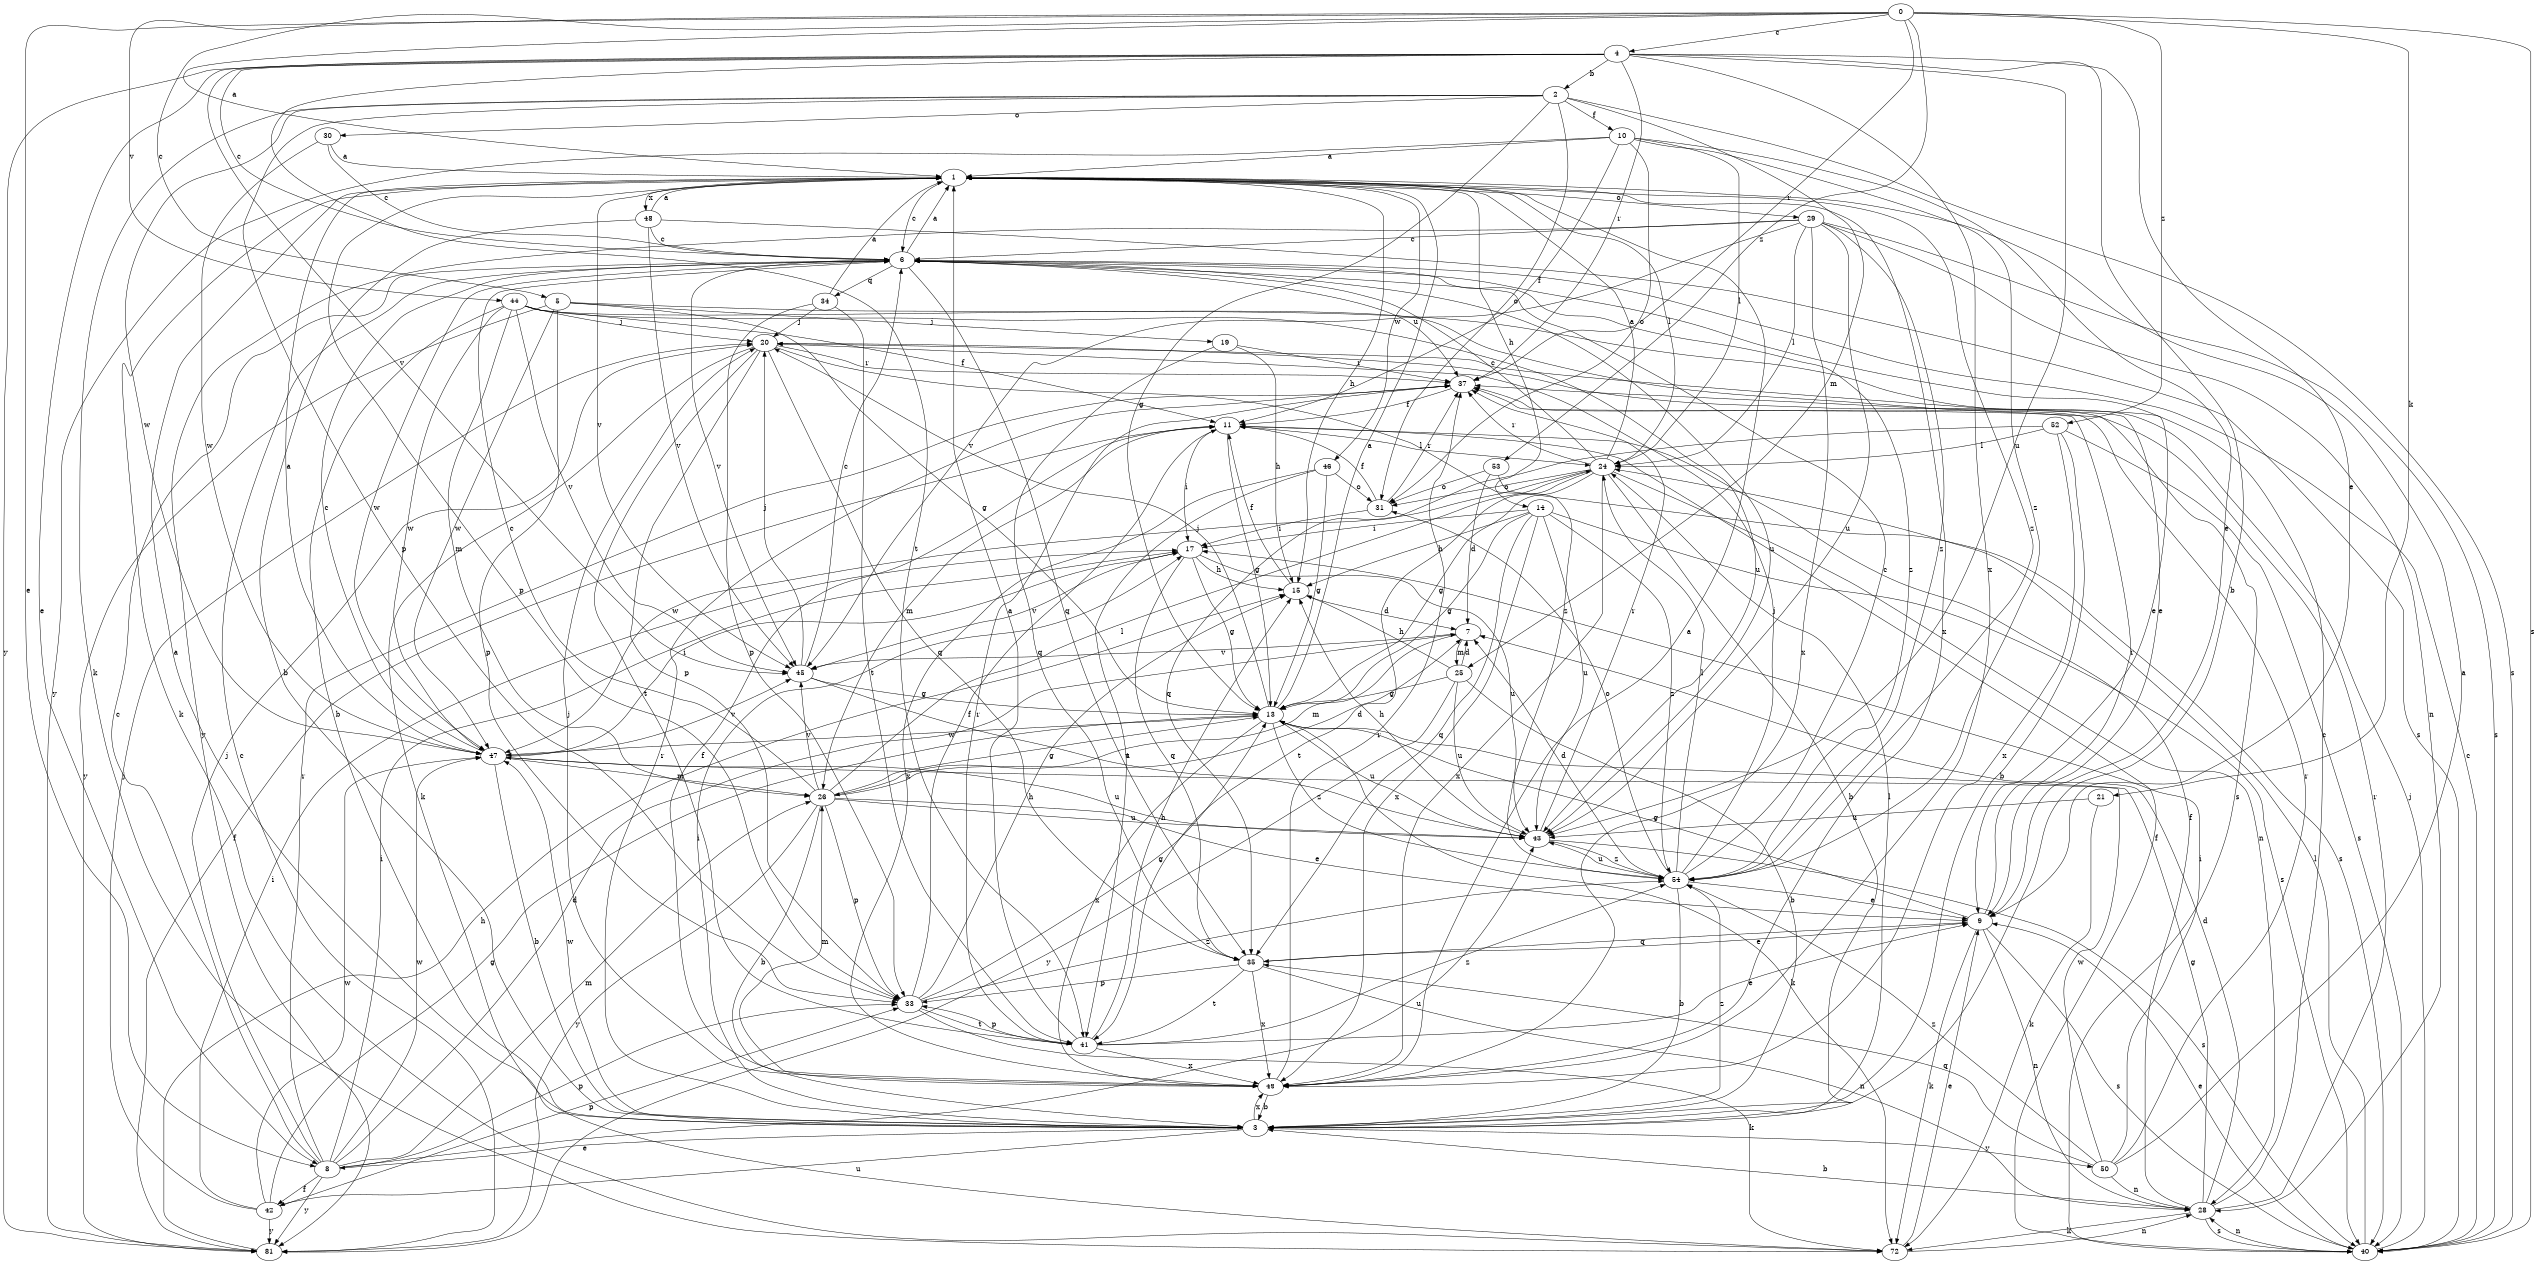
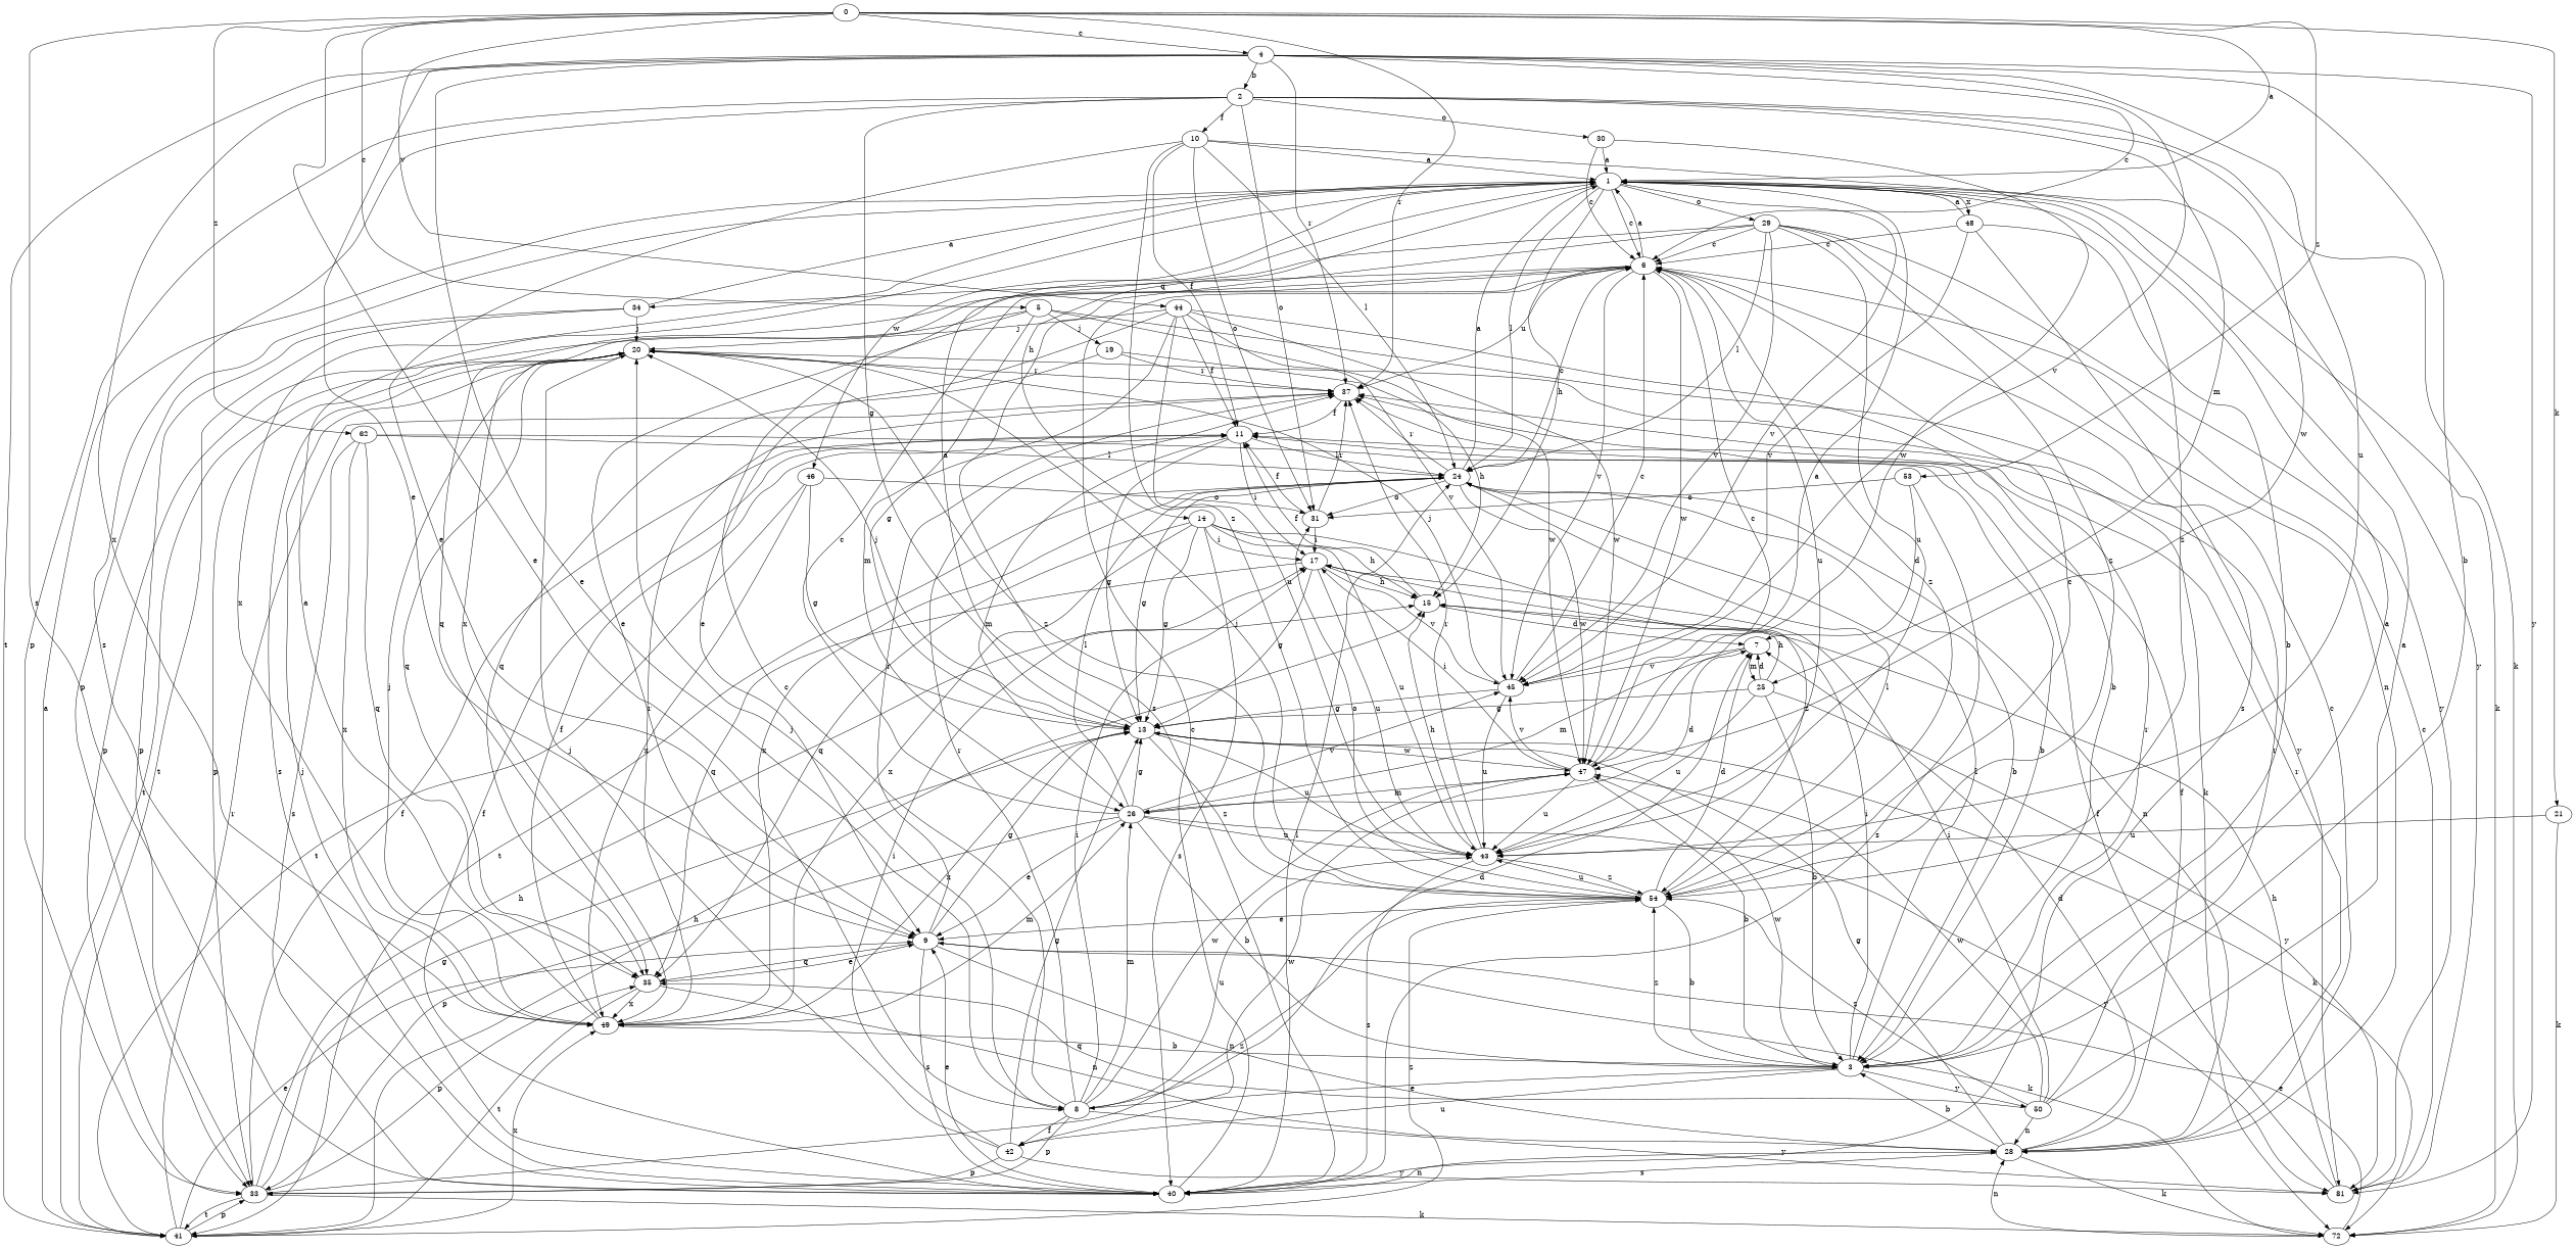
  strict digraph {
    0
    1
    4
    5
    8
    21
    37
    40
    44
-   52
+   52 [label=62]
    53
    6
    14
    15
    n15 [label=72]
    24
    29
    33
    45
    46
    48
    49
    54
    2
    3
    9
    41
    43
    n29 [label=81]
    13
    47
    19
    17
    42
    7
    26
    20
    11
    28
    35
    31
    34
    10
    25
    30
    50
    0 -> 1 [label=a]
    0 -> 4 [label=c]
    0 -> 5 [label=c]
    0 -> 8 [label=e]
    0 -> 21 [label=k]
    0 -> 37 [label=r]
    0 -> 40 [label=s]
    0 -> 44 [label=v]
    0 -> 52 [label=z]
    0 -> 53 [label=z]
    1 -> 6 [label=c]
    1 -> 14 [label=h]
    1 -> 15 [label=h]
    1 -> n15 [label=k]
    1 -> 24 [label=l]
    1 -> 29 [label=o]
    1 -> 33 [label=p]
    1 -> 45 [label=v]
    1 -> 46 [label=w]
    1 -> 48 [label=x]
    1 -> 49 [label=x]
    1 -> 54 [label=z]
    4 -> 8 [label=e]
    4 -> 37 [label=r]
    4 -> 6 [label=c]
    4 -> 45 [label=v]
    4 -> 49 [label=x]
    4 -> 2 [label=b]
    4 -> 3 [label=b]
    4 -> 9 [label=e]
    4 -> 41 [label=t]
    4 -> 43 [label=u]
    4 -> n29 [label=y]
    5 -> 33 [label=p]
    5 -> 9 [label=e]
    5 -> n29 [label=y]
    5 -> 13 [label=g]
    5 -> 47 [label=w]
    5 -> 19 [label=j]
    8 -> 37 [label=r]
    8 -> 6 [label=c]
    8 -> 33 [label=p]
    8 -> 43 [label=u]
    8 -> n29 [label=y]
    8 -> 47 [label=w]
    8 -> 17 [label=i]
    8 -> 42 [label=f]
    8 -> 7 [label=d]
    8 -> 26 [label=m]
    8 -> 20 [label=j]
    21 -> n15 [label=k]
    21 -> 43 [label=u]
    37 -> 11 [label=f]
    40 -> 6 [label=c]
    40 -> 24 [label=l]
    40 -> 9 [label=e]
    40 -> 20 [label=j]
    40 -> 11 [label=f]
    40 -> 28 [label=n]
    44 -> 45 [label=v]
    44 -> 3 [label=b]
    44 -> 9 [label=e]
    44 -> 43 [label=u]
    44 -> 47 [label=w]
    44 -> 26 [label=m]
    44 -> 20 [label=j]
    44 -> 11 [label=f]
    52 -> 40 [label=s]
    52 -> 24 [label=l]
    52 -> 49 [label=x]
    52 -> 3 [label=b]
    52 -> 35 [label=q]
    53 -> 40 [label=s]
    53 -> 7 [label=d]
    53 -> 31 [label=o]
    6 -> 1 [label=a]
    6 -> 37 [label=u]
    6 -> 45 [label=v]
    6 -> 54 [label=z]
    6 -> 43 [label=u]
    6 -> 47 [label=w]
    6 -> 35 [label=q]
    6 -> 34 [label=q]
    14 -> 40 [label=s]
    14 -> 15 [label=h]
    14 -> 49 [label=x]
    14 -> 54 [label=z]
    14 -> 43 [label=u]
    14 -> 13 [label=g]
    14 -> 17 [label=i]
    14 -> 35 [label=q]
    15 -> 7 [label=d]
    15 -> 11 [label=f]
    n15 -> 9 [label=e]
    n15 -> 28 [label=n]
    24 -> 1 [label=a]
    24 -> 37 [label=r]
    24 -> 6 [label=c]
    24 -> 49 [label=x]
    24 -> 3 [label=b]
    24 -> 41 [label=t]
    24 -> 13 [label=g]
    24 -> 47 [label=w]
    24 -> 28 [label=n]
    24 -> 31 [label=o]
    29 -> 40 [label=s]
    29 -> 6 [label=c]
    29 -> 24 [label=l]
    29 -> 45 [label=v]
    29 -> 49 [label=x]
    29 -> 54 [label=z]
    29 -> 43 [label=u]
    29 -> n29 [label=y]
    29 -> 28 [label=n]
    33 -> 15 [label=h]
    33 -> n15 [label=k]
    33 -> 54 [label=z]
    33 -> 41 [label=t]
    33 -> 13 [label=g]
    33 -> 11 [label=f]
    45 -> 6 [label=c]
    45 -> 43 [label=u]
    45 -> 13 [label=g]
    45 -> 20 [label=j]
    46 -> 49 [label=x]
    46 -> 41 [label=t]
    46 -> 13 [label=g]
    46 -> 31 [label=o]
    48 -> 1 [label=a]
    48 -> 40 [label=s]
    48 -> 6 [label=c]
    48 -> 45 [label=v]
    48 -> 3 [label=b]
    49 -> 1 [label=a]
    49 -> 37 [label=r]
    49 -> 3 [label=b]
    49 -> 26 [label=m]
    49 -> 20 [label=j]
    49 -> 11 [label=f]
    54 -> 6 [label=c]
    54 -> 24 [label=l]
    54 -> 3 [label=b]
    54 -> 9 [label=e]
    54 -> 43 [label=u]
    54 -> 7 [label=d]
    54 -> 20 [label=j]
    54 -> 31 [label=o]
    2 -> 40 [label=s]
    2 -> n15 [label=k]
    2 -> 33 [label=p]
    2 -> 13 [label=g]
    2 -> 47 [label=w]
    2 -> 31 [label=o]
    2 -> 10 [label=f]
    2 -> 25 [label=m]
    2 -> 30 [label=o]
    3 -> 1 [label=a]
    3 -> 8 [label=e]
    3 -> 37 [label=r]
    3 -> 24 [label=l]
-   3 -> 49 [label=x]
    3 -> 54 [label=z]
    3 -> 47 [label=w]
    3 -> 17 [label=i]
    3 -> 42 [label=u]
    3 -> 50 [label=y]
    9 -> 37 [label=r]
    9 -> 40 [label=s]
    9 -> n15 [label=k]
    9 -> 13 [label=g]
    9 -> 28 [label=n]
    9 -> 35 [label=q]
    41 -> 1 [label=a]
    41 -> 37 [label=r]
    41 -> 15 [label=h]
    41 -> 33 [label=p]
    41 -> 49 [label=x]
    41 -> 54 [label=z]
    41 -> 9 [label=e]
    43 -> 37 [label=r]
    43 -> 40 [label=s]
    43 -> 15 [label=h]
    43 -> 54 [label=z]
    n29 -> 6 [label=c]
    n29 -> 15 [label=h]
    n29 -> 11 [label=f]
    13 -> 1 [label=a]
    13 -> n15 [label=k]
    13 -> 49 [label=x]
    13 -> 54 [label=z]
    13 -> 43 [label=u]
    13 -> 47 [label=w]
    13 -> 20 [label=j]
    47 -> 1 [label=a]
    47 -> 6 [label=c]
    47 -> 45 [label=v]
    47 -> 3 [label=b]
    47 -> 43 [label=u]
    47 -> 17 [label=i]
    47 -> 26 [label=m]
    19 -> 37 [label=r]
    19 -> 15 [label=h]
    19 -> 35 [label=q]
    17 -> 15 [label=h]
    17 -> 45 [label=v]
    17 -> 43 [label=u]
    17 -> 13 [label=g]
    17 -> 35 [label=q]
    42 -> 33 [label=p]
    42 -> n29 [label=y]
    42 -> 13 [label=g]
    42 -> 47 [label=w]
    42 -> 17 [label=i]
    42 -> 20 [label=j]
    7 -> 45 [label=v]
    7 -> 26 [label=m]
    7 -> 25 [label=m]
    26 -> 6 [label=c]
    26 -> 24 [label=l]
    26 -> 33 [label=p]
    26 -> 45 [label=v]
    26 -> 3 [label=b]
    26 -> 9 [label=e]
    26 -> 43 [label=u]
    26 -> n29 [label=y]
    26 -> 13 [label=g]
    26 -> 7 [label=d]
    20 -> 37 [label=r]
    20 -> 40 [label=s]
    20 -> n15 [label=k]
    20 -> 33 [label=p]
    20 -> 54 [label=z]
    20 -> 41 [label=t]
    20 -> 35 [label=q]
    11 -> 24 [label=l]
    11 -> 13 [label=g]
    11 -> 17 [label=i]
    11 -> 26 [label=m]
    28 -> 37 [label=r]
    28 -> 40 [label=s]
    28 -> 6 [label=c]
    28 -> n15 [label=k]
    28 -> 3 [label=b]
    28 -> 13 [label=g]
    28 -> 7 [label=d]
    28 -> 11 [label=f]
-   35 -> 33 [label=p]
+   33 -> 35 [label=p]
    35 -> 49 [label=x]
    35 -> 9 [label=e]
    35 -> 41 [label=t]
    35 -> 28 [label=n]
    31 -> 37 [label=r]
    31 -> 17 [label=i]
    31 -> 11 [label=f]
    34 -> 1 [label=a]
    34 -> 33 [label=p]
    34 -> 41 [label=t]
    34 -> 20 [label=j]
    10 -> 1 [label=a]
    10 -> 24 [label=l]
    10 -> 54 [label=z]
    10 -> 9 [label=e]
    10 -> n29 [label=y]
    10 -> 11 [label=f]
    10 -> 31 [label=o]
    25 -> 15 [label=h]
    25 -> 3 [label=b]
    25 -> 43 [label=u]
    25 -> n29 [label=y]
    25 -> 13 [label=g]
    25 -> 7 [label=d]
    30 -> 1 [label=a]
    30 -> 6 [label=c]
    30 -> 47 [label=w]
    50 -> 1 [label=a]
    50 -> 37 [label=r]
    50 -> 54 [label=z]
    50 -> 47 [label=w]
    50 -> 17 [label=i]
    50 -> 28 [label=n]
    50 -> 35 [label=q]
  }
